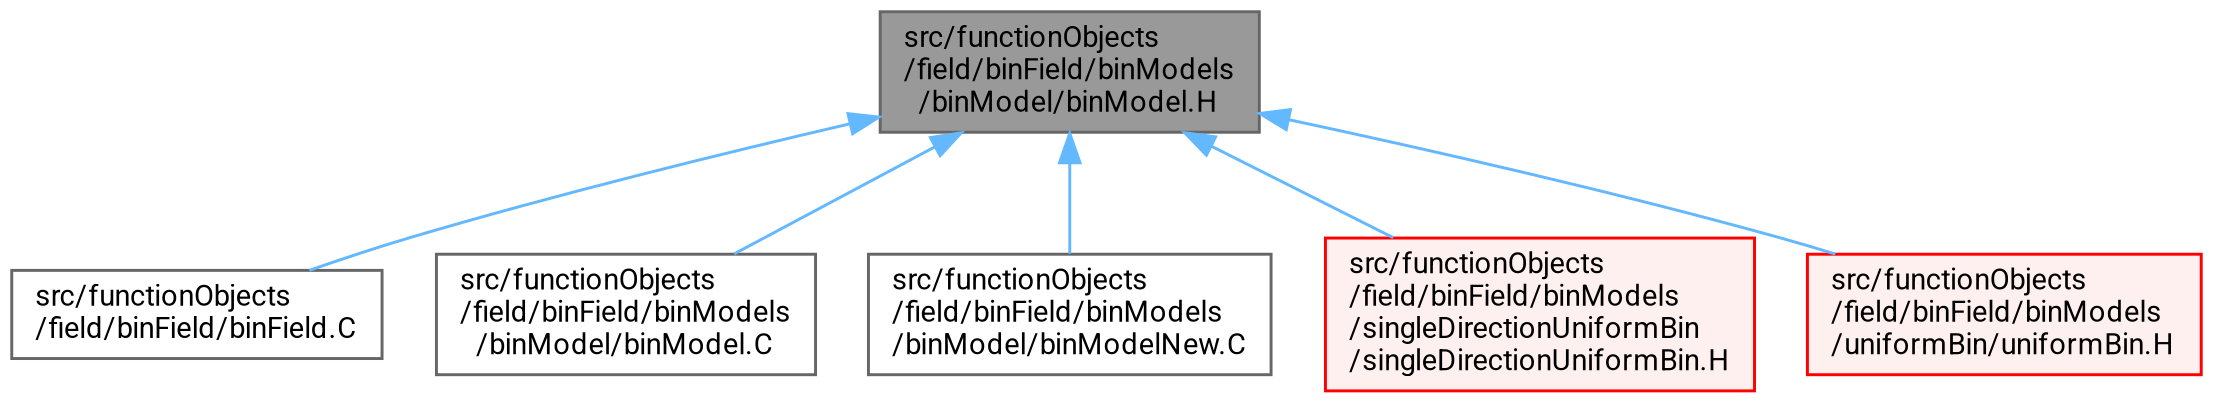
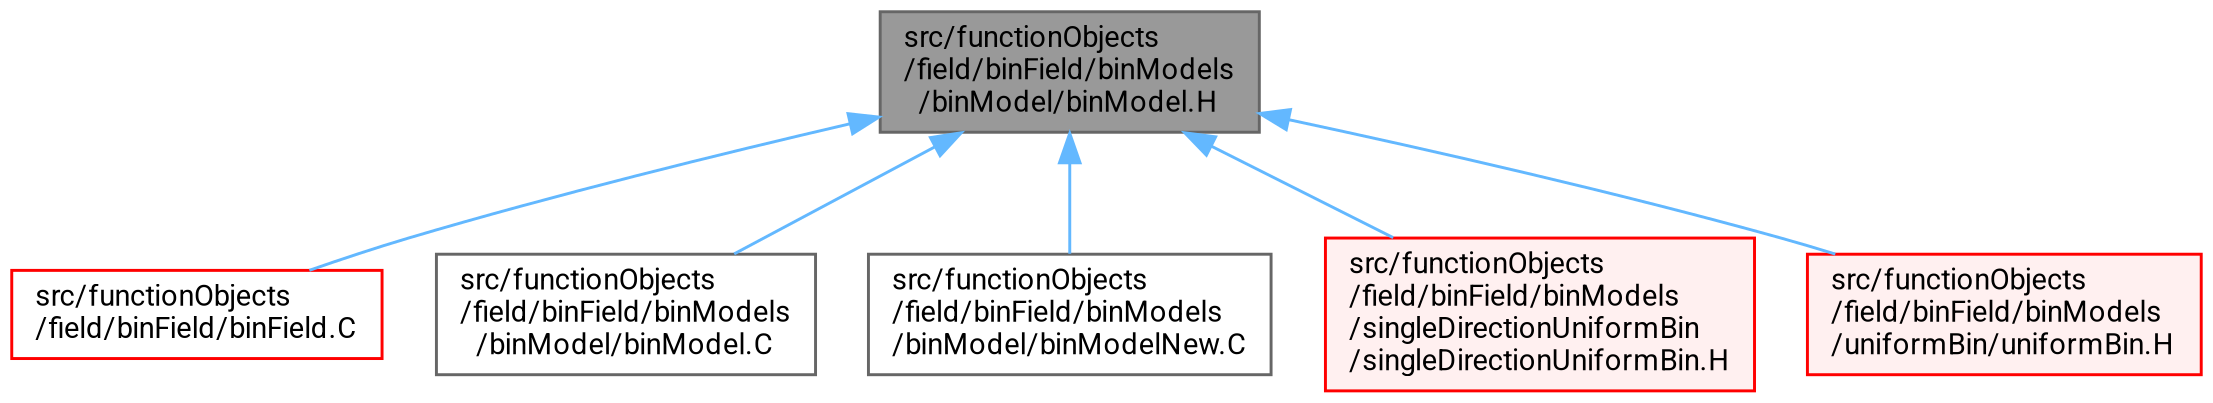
  digraph {
    fontname=Roboto
    node [color=grey40 fillcolor=white fontname=Roboto fontsize=10 shape=box style=filled]
    edge [color=steelblue1 dir=back fontname=Roboto fontsize=10 labelfontname=Helvetica labelfontsize=10 style=solid]
    n1 [color=gray40 fillcolor=grey60 fontcolor=black height=0.2 label="src/functionObjects\l/field/binField/binModels\l/binModel/binModel.H" width=0.4]
-   n2 [height=0.2 label="src/functionObjects\l/field/binField/binField.C" width=0.4]
+   n2 [color=red height=0.2 label="src/functionObjects\l/field/binField/binField.C" width=0.4]
    n3 [height=0.2 label="src/functionObjects\l/field/binField/binModels\l/binModel/binModel.C" width=0.4]
    n4 [height=0.2 label="src/functionObjects\l/field/binField/binModels\l/binModel/binModelNew.C" width=0.4]
    n5 [color=red fillcolor="#FFF0F0" height=0.2 label="src/functionObjects\l/field/binField/binModels\l/singleDirectionUniformBin\l/singleDirectionUniformBin.H" width=0.4]
    n6 [color=red fillcolor="#FFF0F0" height=0.2 label="src/functionObjects\l/field/binField/binModels\l/uniformBin/uniformBin.H" width=0.4]
    n1 -> n2
    n1 -> n3
    n1 -> n4
    n1 -> n5
    n1 -> n6
  }
